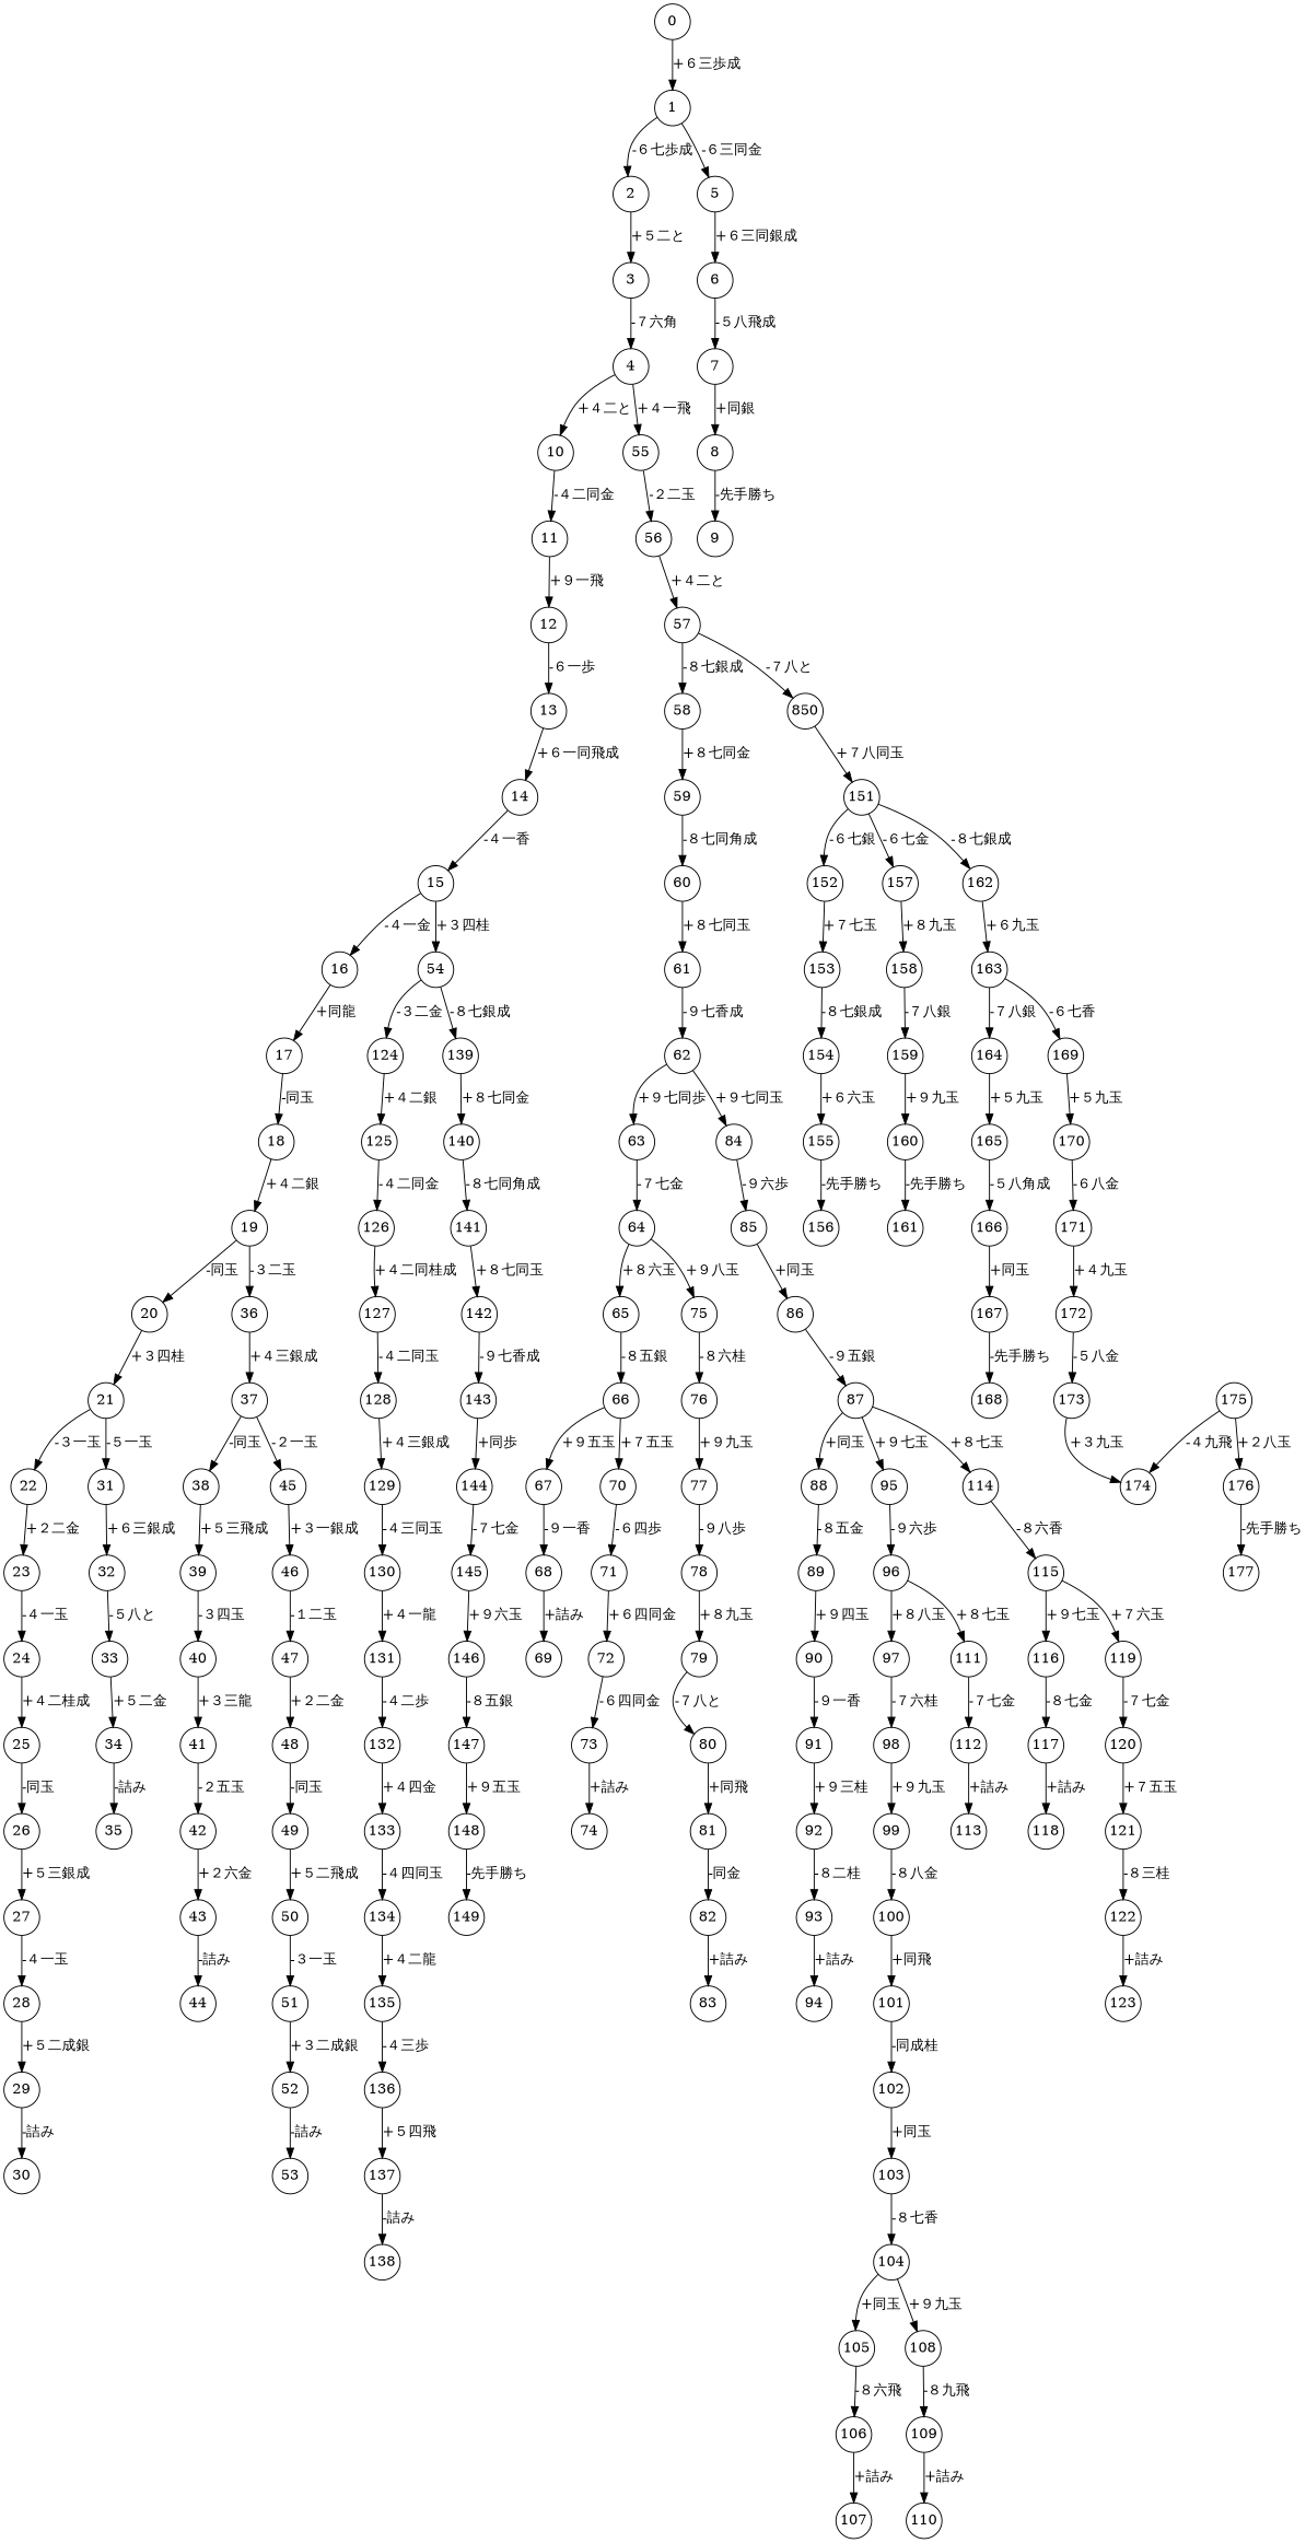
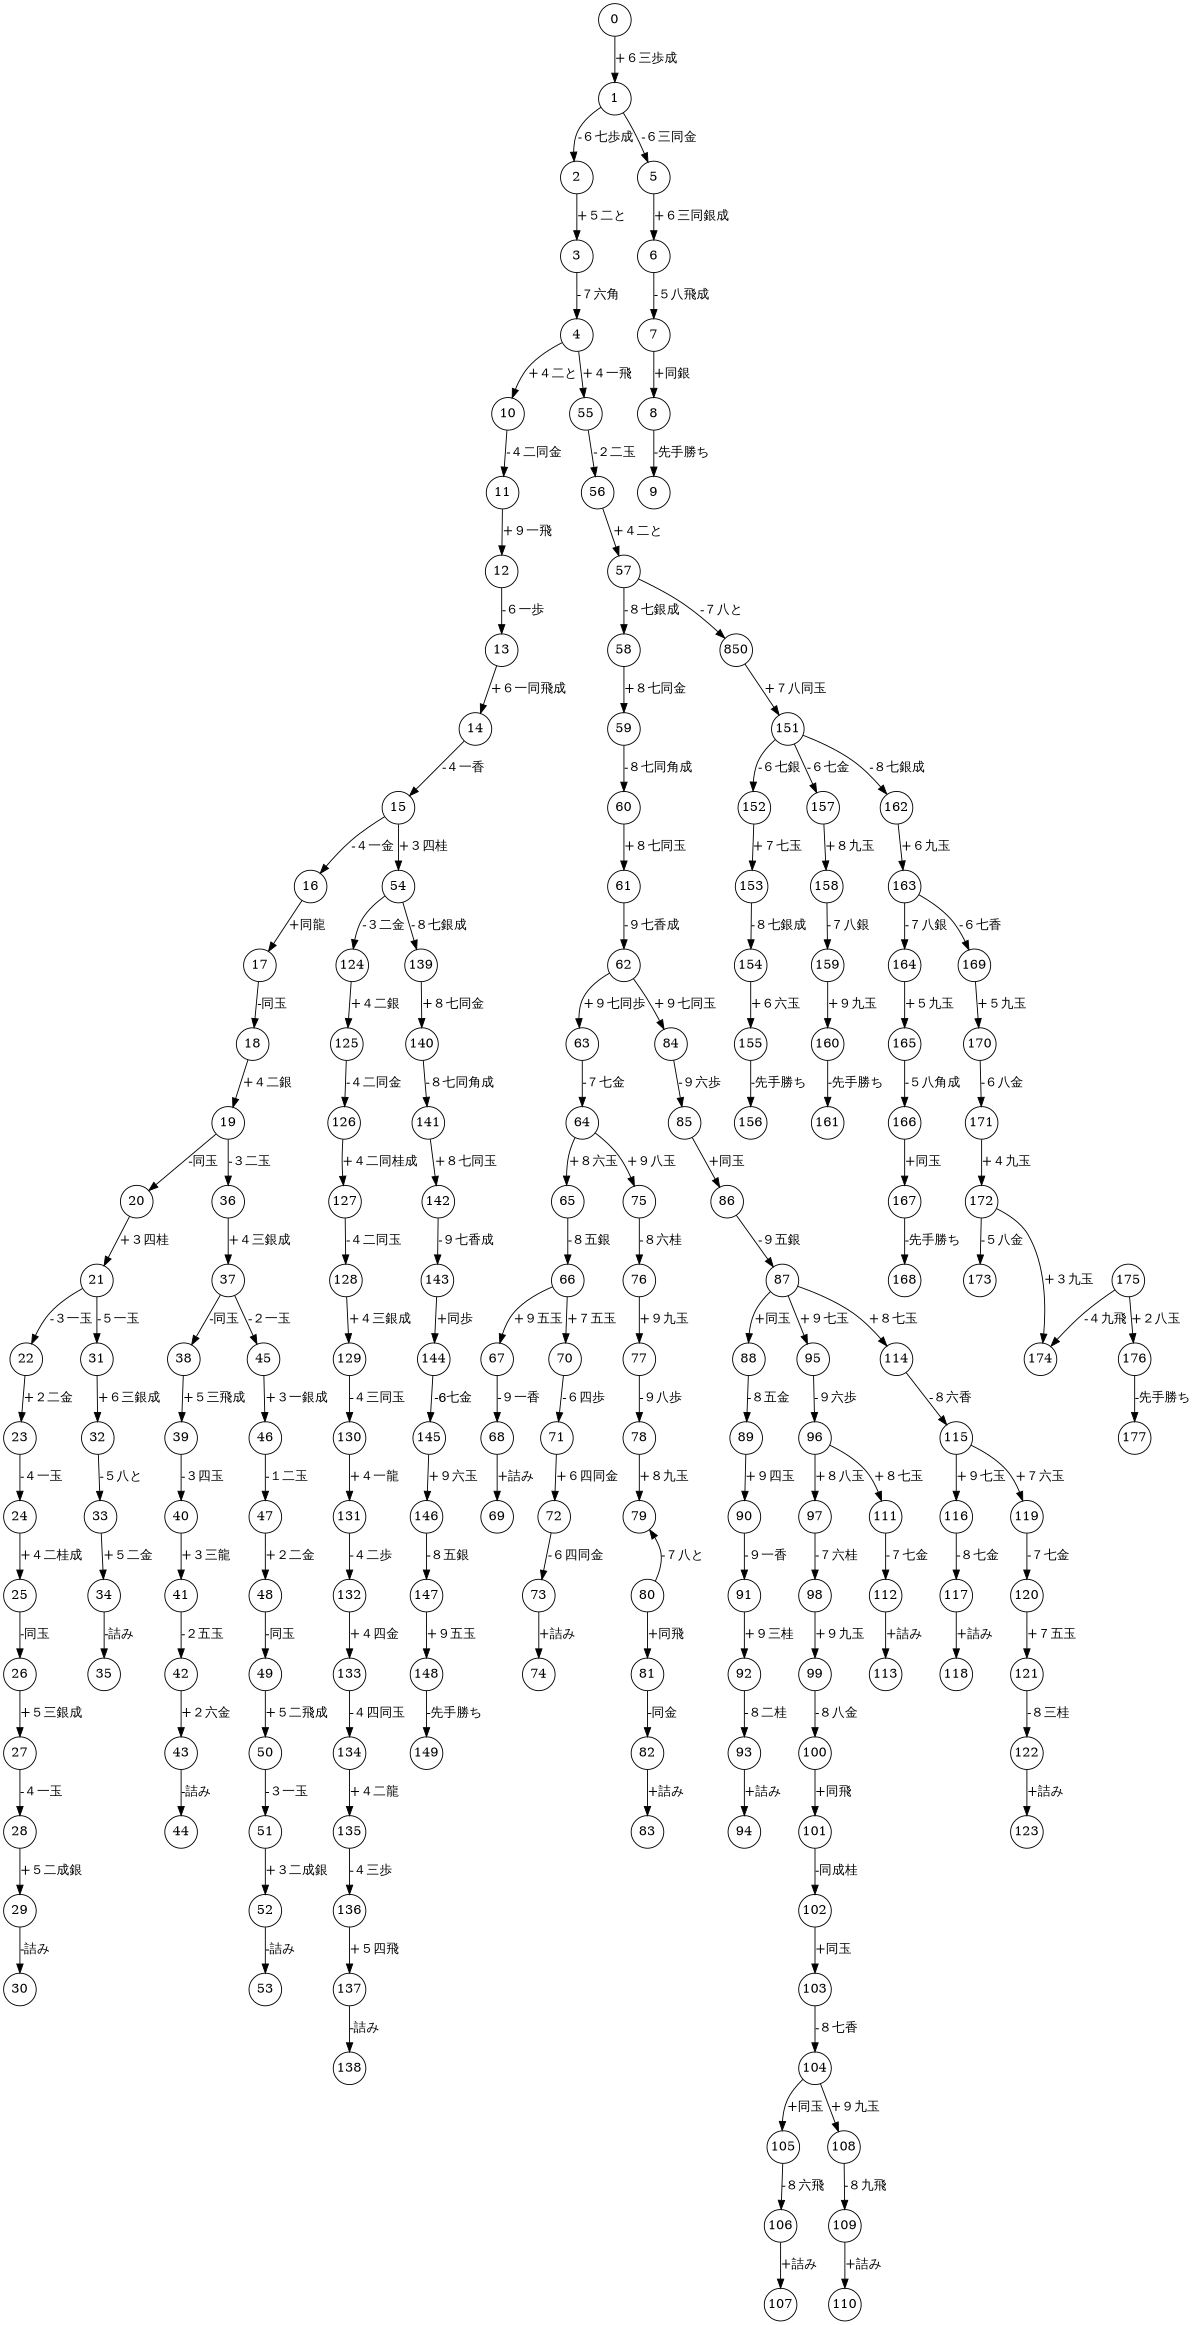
  digraph {
    node [fixedsize=true]
    0 [height=0.5 width=0.5]
    1 [height=0.5 width=0.5]
    2 [height=0.5 width=0.5]
    5 [height=0.5 width=0.5]
    3 [height=0.5 width=0.5]
    6 [height=0.5 width=0.5]
    4 [height=0.5 width=0.5]
    10 [height=0.5 width=0.5]
    55 [height=0.5 width=0.5]
    11 [height=0.5 width=0.5]
    56 [height=0.5 width=0.5]
    7 [height=0.5 width=0.5]
    8 [height=0.5 width=0.5]
    9 [height=0.5 width=0.5]
    12 [height=0.5 width=0.5]
    13 [height=0.5 width=0.5]
    14 [height=0.5 width=0.5]
    15 [height=0.5 width=0.5]
    16 [height=0.5 width=0.5]
    54 [height=0.5 width=0.5]
    17 [height=0.5 width=0.5]
    124 [height=0.5 width=0.5]
    139 [height=0.5 width=0.5]
    18 [height=0.5 width=0.5]
    19 [height=0.5 width=0.5]
    20 [height=0.5 width=0.5]
    36 [height=0.5 width=0.5]
    21 [height=0.5 width=0.5]
    37 [height=0.5 width=0.5]
    22 [height=0.5 width=0.5]
    31 [height=0.5 width=0.5]
    23 [height=0.5 width=0.5]
    32 [height=0.5 width=0.5]
    24 [height=0.5 width=0.5]
    25 [height=0.5 width=0.5]
    26 [height=0.5 width=0.5]
    27 [height=0.5 width=0.5]
    28 [height=0.5 width=0.5]
    29 [height=0.5 width=0.5]
    30 [height=0.5 width=0.5]
    33 [height=0.5 width=0.5]
    34 [height=0.5 width=0.5]
    35 [height=0.5 width=0.5]
    38 [height=0.5 width=0.5]
    45 [height=0.5 width=0.5]
    39 [height=0.5 width=0.5]
    46 [height=0.5 width=0.5]
    40 [height=0.5 width=0.5]
    41 [height=0.5 width=0.5]
    42 [height=0.5 width=0.5]
    43 [height=0.5 width=0.5]
    44 [height=0.5 width=0.5]
    47 [height=0.5 width=0.5]
    48 [height=0.5 width=0.5]
    49 [height=0.5 width=0.5]
    50 [height=0.5 width=0.5]
    51 [height=0.5 width=0.5]
    52 [height=0.5 width=0.5]
    53 [height=0.5 width=0.5]
    125 [height=0.5 width=0.5]
    140 [height=0.5 width=0.5]
    57 [height=0.5 width=0.5]
    58 [height=0.5 width=0.5]
    n64 [height=0.5 label=850 width=0.5]
    59 [height=0.5 width=0.5]
    151 [height=0.5 width=0.5]
    60 [height=0.5 width=0.5]
    61 [height=0.5 width=0.5]
    62 [height=0.5 width=0.5]
    63 [height=0.5 width=0.5]
    84 [height=0.5 width=0.5]
    64 [height=0.5 width=0.5]
    85 [height=0.5 width=0.5]
    65 [height=0.5 width=0.5]
    75 [height=0.5 width=0.5]
    66 [height=0.5 width=0.5]
    76 [height=0.5 width=0.5]
    67 [height=0.5 width=0.5]
    70 [height=0.5 width=0.5]
    68 [height=0.5 width=0.5]
    71 [height=0.5 width=0.5]
    69 [height=0.5 width=0.5]
    72 [height=0.5 width=0.5]
    73 [height=0.5 width=0.5]
    74 [height=0.5 width=0.5]
    77 [height=0.5 width=0.5]
    78 [height=0.5 width=0.5]
    79 [height=0.5 width=0.5]
    80 [height=0.5 width=0.5]
    81 [height=0.5 width=0.5]
    82 [height=0.5 width=0.5]
    83 [height=0.5 width=0.5]
    86 [height=0.5 width=0.5]
    87 [height=0.5 width=0.5]
    88 [height=0.5 width=0.5]
    95 [height=0.5 width=0.5]
    114 [height=0.5 width=0.5]
    89 [height=0.5 width=0.5]
    96 [height=0.5 width=0.5]
    115 [height=0.5 width=0.5]
    90 [height=0.5 width=0.5]
    91 [height=0.5 width=0.5]
    92 [height=0.5 width=0.5]
    93 [height=0.5 width=0.5]
    94 [height=0.5 width=0.5]
    97 [height=0.5 width=0.5]
    111 [height=0.5 width=0.5]
    98 [height=0.5 width=0.5]
    112 [height=0.5 width=0.5]
    99 [height=0.5 width=0.5]
    100 [height=0.5 width=0.5]
    101 [height=0.5 width=0.5]
    102 [height=0.5 width=0.5]
    103 [height=0.5 width=0.5]
    104 [height=0.5 width=0.5]
    105 [height=0.5 width=0.5]
    108 [height=0.5 width=0.5]
    106 [height=0.5 width=0.5]
    109 [height=0.5 width=0.5]
    107 [height=0.5 width=0.5]
    110 [height=0.5 width=0.5]
    113 [height=0.5 width=0.5]
    116 [height=0.5 width=0.5]
    119 [height=0.5 width=0.5]
    117 [height=0.5 width=0.5]
    120 [height=0.5 width=0.5]
    118 [height=0.5 width=0.5]
    121 [height=0.5 width=0.5]
    122 [height=0.5 width=0.5]
    123 [height=0.5 width=0.5]
    126 [height=0.5 width=0.5]
    127 [height=0.5 width=0.5]
    128 [height=0.5 width=0.5]
    129 [height=0.5 width=0.5]
    130 [height=0.5 width=0.5]
    131 [height=0.5 width=0.5]
    132 [height=0.5 width=0.5]
    133 [height=0.5 width=0.5]
    134 [height=0.5 width=0.5]
    135 [height=0.5 width=0.5]
    136 [height=0.5 width=0.5]
    137 [height=0.5 width=0.5]
    138 [height=0.5 width=0.5]
    141 [height=0.5 width=0.5]
    142 [height=0.5 width=0.5]
    143 [height=0.5 width=0.5]
    144 [height=0.5 width=0.5]
    145 [height=0.5 width=0.5]
    146 [height=0.5 width=0.5]
    147 [height=0.5 width=0.5]
    148 [height=0.5 width=0.5]
    149 [height=0.5 width=0.5]
    152 [height=0.5 width=0.5]
    157 [height=0.5 width=0.5]
    162 [height=0.5 width=0.5]
    153 [height=0.5 width=0.5]
    158 [height=0.5 width=0.5]
    163 [height=0.5 width=0.5]
    154 [height=0.5 width=0.5]
    155 [height=0.5 width=0.5]
    156 [height=0.5 width=0.5]
    159 [height=0.5 width=0.5]
    160 [height=0.5 width=0.5]
    161 [height=0.5 width=0.5]
    164 [height=0.5 width=0.5]
    169 [height=0.5 width=0.5]
    165 [height=0.5 width=0.5]
    170 [height=0.5 width=0.5]
    166 [height=0.5 width=0.5]
    167 [height=0.5 width=0.5]
    168 [height=0.5 width=0.5]
    171 [height=0.5 width=0.5]
    172 [height=0.5 width=0.5]
    173 [height=0.5 width=0.5]
    174 [height=0.5 width=0.5]
    175 [height=0.5 width=0.5]
    176 [height=0.5 width=0.5]
    177 [height=0.5 width=0.5]
    0 -> 1 [label="+６三歩成"]
    1 -> 2 [label="-６七歩成"]
    1 -> 5 [label="-６三同金"]
    2 -> 3 [label="+５二と"]
    5 -> 6 [label="+６三同銀成"]
    3 -> 4 [label="-７六角"]
    6 -> 7 [label="-５八飛成"]
    4 -> 10 [label="+４二と"]
    4 -> 55 [label="+４一飛"]
    10 -> 11 [label="-４二同金"]
    55 -> 56 [label="-２二玉"]
    11 -> 12 [label="+９一飛"]
    56 -> 57 [label="+４二と"]
    7 -> 8 [label="+同銀"]
    8 -> 9 [label="-先手勝ち"]
    12 -> 13 [label="-６一歩"]
    13 -> 14 [label="+６一同飛成"]
    14 -> 15 [label="-４一香"]
    15 -> 16 [label="-４一金"]
    15 -> 54 [label="+３四桂"]
    16 -> 17 [label="+同龍"]
    54 -> 124 [label="-３二金"]
    54 -> 139 [label="-８七銀成"]
    17 -> 18 [label="-同玉"]
    124 -> 125 [label="+４二銀"]
    139 -> 140 [label="+８七同金"]
    18 -> 19 [label="+４二銀"]
    19 -> 20 [label="-同玉"]
    19 -> 36 [label="-３二玉"]
    20 -> 21 [label="+３四桂"]
    36 -> 37 [label="+４三銀成"]
    21 -> 22 [label="-３一玉"]
    21 -> 31 [label="-５一玉"]
    37 -> 38 [label="-同玉"]
    37 -> 45 [label="-２一玉"]
    22 -> 23 [label="+２二金"]
    31 -> 32 [label="+６三銀成"]
    23 -> 24 [label="-４一玉"]
    32 -> 33 [label="-５八と"]
    24 -> 25 [label="+４二桂成"]
    25 -> 26 [label="-同玉"]
    26 -> 27 [label="+５三銀成"]
    27 -> 28 [label="-４一玉"]
    28 -> 29 [label="+５二成銀"]
    29 -> 30 [label="-詰み"]
    33 -> 34 [label="+５二金"]
    34 -> 35 [label="-詰み"]
    38 -> 39 [label="+５三飛成"]
    45 -> 46 [label="+３一銀成"]
    39 -> 40 [label="-３四玉"]
    46 -> 47 [label="-１二玉"]
    40 -> 41 [label="+３三龍"]
    41 -> 42 [label="-２五玉"]
    42 -> 43 [label="+２六金"]
    43 -> 44 [label="-詰み"]
    47 -> 48 [label="+２二金"]
    48 -> 49 [label="-同玉"]
    49 -> 50 [label="+５二飛成"]
    50 -> 51 [label="-３一玉"]
    51 -> 52 [label="+３二成銀"]
    52 -> 53 [label="-詰み"]
    125 -> 126 [label="-４二同金"]
    140 -> 141 [label="-８七同角成"]
    57 -> 58 [label="-８七銀成"]
    57 -> n64 [label="-７八と"]
    58 -> 59 [label="+８七同金"]
    n64 -> 151 [label="+７八同玉"]
    59 -> 60 [label="-８七同角成"]
    151 -> 152 [label="-６七銀"]
    151 -> 157 [label="-６七金"]
    151 -> 162 [label="-８七銀成"]
    60 -> 61 [label="+８七同玉"]
    61 -> 62 [label="-９七香成"]
    62 -> 63 [label="+９七同歩"]
    62 -> 84 [label="+９七同玉"]
    63 -> 64 [label="-７七金"]
    84 -> 85 [label="-９六歩"]
    64 -> 65 [label="+８六玉"]
    64 -> 75 [label="+９八玉"]
    85 -> 86 [label="+同玉"]
    65 -> 66 [label="-８五銀"]
    75 -> 76 [label="-８六桂"]
    66 -> 67 [label="+９五玉"]
    66 -> 70 [label="+７五玉"]
    76 -> 77 [label="+９九玉"]
    67 -> 68 [label="-９一香"]
    70 -> 71 [label="-６四歩"]
    68 -> 69 [label="+詰み"]
    71 -> 72 [label="+６四同金"]
    72 -> 73 [label="-６四同金"]
    73 -> 74 [label="+詰み"]
    77 -> 78 [label="-９八歩"]
    78 -> 79 [label="+８九玉"]
-   79 -> 80 [label="-７八と"]
+   80 -> 79 [label="-７八と"]
    80 -> 81 [label="+同飛"]
    81 -> 82 [label="-同金"]
    82 -> 83 [label="+詰み"]
    86 -> 87 [label="-９五銀"]
    87 -> 88 [label="+同玉"]
    87 -> 95 [label="+９七玉"]
    87 -> 114 [label="+８七玉"]
    88 -> 89 [label="-８五金"]
    95 -> 96 [label="-９六歩"]
    114 -> 115 [label="-８六香"]
    89 -> 90 [label="+９四玉"]
    96 -> 97 [label="+８八玉"]
    96 -> 111 [label="+８七玉"]
    115 -> 116 [label="+９七玉"]
    115 -> 119 [label="+７六玉"]
    90 -> 91 [label="-９一香"]
    91 -> 92 [label="+９三桂"]
    92 -> 93 [label="-８二桂"]
    93 -> 94 [label="+詰み"]
    97 -> 98 [label="-７六桂"]
    111 -> 112 [label="-７七金"]
    98 -> 99 [label="+９九玉"]
    112 -> 113 [label="+詰み"]
    99 -> 100 [label="-８八金"]
    100 -> 101 [label="+同飛"]
    101 -> 102 [label="-同成桂"]
    102 -> 103 [label="+同玉"]
    103 -> 104 [label="-８七香"]
    104 -> 105 [label="+同玉"]
    104 -> 108 [label="+９九玉"]
    105 -> 106 [label="-８六飛"]
    108 -> 109 [label="-８九飛"]
    106 -> 107 [label="+詰み"]
    109 -> 110 [label="+詰み"]
    116 -> 117 [label="-８七金"]
    119 -> 120 [label="-７七金"]
    117 -> 118 [label="+詰み"]
    120 -> 121 [label="+７五玉"]
    121 -> 122 [label="-８三桂"]
    122 -> 123 [label="+詰み"]
    126 -> 127 [label="+４二同桂成"]
    127 -> 128 [label="-４二同玉"]
    128 -> 129 [label="+４三銀成"]
    129 -> 130 [label="-４三同玉"]
    130 -> 131 [label="+４一龍"]
    131 -> 132 [label="-４二歩"]
    132 -> 133 [label="+４四金"]
    133 -> 134 [label="-４四同玉"]
    134 -> 135 [label="+４二龍"]
    135 -> 136 [label="-４三歩"]
    136 -> 137 [label="+５四飛"]
    137 -> 138 [label="-詰み"]
    141 -> 142 [label="+８七同玉"]
    142 -> 143 [label="-９七香成"]
    143 -> 144 [label="+同歩"]
-   144 -> 145 [label="-７七金"]
+   144 -> 145 [label="-6七金"]
    145 -> 146 [label="+９六玉"]
    146 -> 147 [label="-８五銀"]
    147 -> 148 [label="+９五玉"]
    148 -> 149 [label="-先手勝ち"]
    152 -> 153 [label="+７七玉"]
    157 -> 158 [label="+８九玉"]
    162 -> 163 [label="+６九玉"]
    153 -> 154 [label="-８七銀成"]
    158 -> 159 [label="-７八銀"]
    163 -> 164 [label="-７八銀"]
    163 -> 169 [label="-６七香"]
    154 -> 155 [label="+６六玉"]
    155 -> 156 [label="-先手勝ち"]
    159 -> 160 [label="+９九玉"]
    160 -> 161 [label="-先手勝ち"]
    164 -> 165 [label="+５九玉"]
    169 -> 170 [label="+５九玉"]
    165 -> 166 [label="-５八角成"]
    170 -> 171 [label="-６八金"]
    166 -> 167 [label="+同玉"]
    167 -> 168 [label="-先手勝ち"]
    171 -> 172 [label="+４九玉"]
    172 -> 173 [label="-５八金"]
-   173 -> 174 [label="+３九玉"]
+   172 -> 174 [label="+３九玉"]
    175 -> 174 [label="-４九飛"]
    175 -> 176 [label="+２八玉"]
    176 -> 177 [label="-先手勝ち"]
  }
